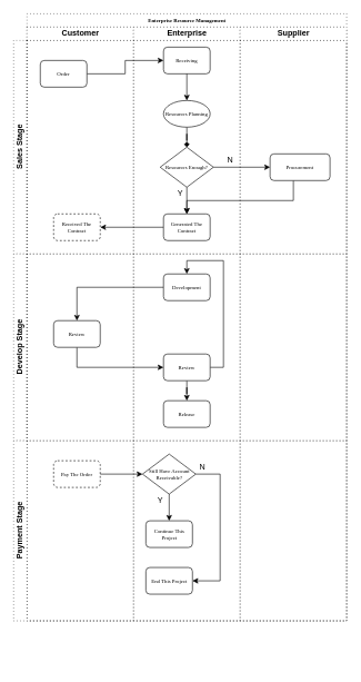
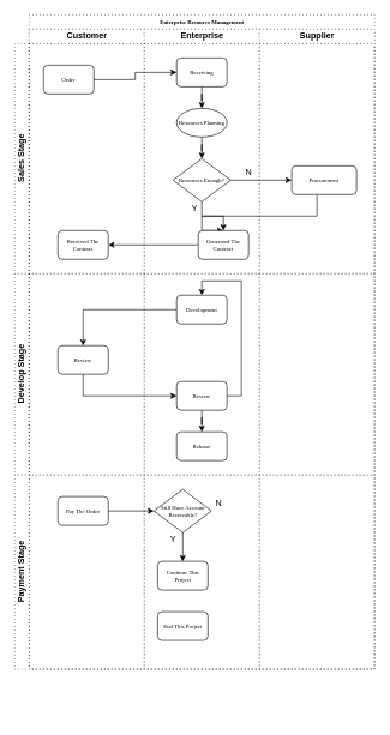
  <mxCell id="0" />
  <mxCell id="1" parent="0" />
  <mxCell id="2" value="" style="group" vertex="1" connectable="0" parent="1"><mxGeometry x="20" y="20" width="500" height="980" as="geometry" /></mxCell>
  <mxCell id="3" value="&lt;div&gt;Sales Stage&lt;/div&gt;" style="swimlane;html=1;startSize=20;horizontal=0;dashed=1;dashPattern=1 4;" parent="2" vertex="1"><mxGeometry y="40" width="500" height="320" as="geometry" /></mxCell>
  <mxCell id="4" value="Develop Stage" style="swimlane;html=1;startSize=20;horizontal=0;dashed=1;dashPattern=1 4;" parent="2" vertex="1"><mxGeometry y="360" width="500" height="280" as="geometry" /></mxCell>
  <mxCell id="5" value="" style="group" vertex="1" connectable="0" parent="2"><mxGeometry x="20" width="480" height="980" as="geometry" /></mxCell>
  <mxCell id="6" value="Enterprise Resource Management" style="swimlane;html=1;childLayout=stackLayout;startSize=20;rounded=0;shadow=0;labelBackgroundColor=none;strokeWidth=1;fontFamily=Verdana;fontSize=8;align=center;dashed=1;dashPattern=1 4;" parent="5" vertex="1"><mxGeometry width="480" height="910" as="geometry" /></mxCell>
  <mxCell id="7" style="edgeStyle=orthogonalEdgeStyle;rounded=1;html=1;labelBackgroundColor=none;startArrow=none;startFill=0;startSize=5;endArrow=classicThin;endFill=1;endSize=5;jettySize=auto;orthogonalLoop=1;strokeWidth=1;fontFamily=Verdana;fontSize=8" parent="6" edge="1"><mxGeometry relative="1" as="geometry"><mxPoint x="600" y="690" as="sourcePoint" /></mxGeometry></mxCell>
  <mxCell id="8" style="edgeStyle=orthogonalEdgeStyle;rounded=1;html=1;labelBackgroundColor=none;startArrow=none;startFill=0;startSize=5;endArrow=classicThin;endFill=1;endSize=5;jettySize=auto;orthogonalLoop=1;strokeWidth=1;fontFamily=Verdana;fontSize=8" parent="6" edge="1"><mxGeometry relative="1" as="geometry"><mxPoint x="770" y="690" as="sourcePoint" /></mxGeometry></mxCell>
  <mxCell id="9" style="edgeStyle=orthogonalEdgeStyle;rounded=1;html=1;labelBackgroundColor=none;startArrow=none;startFill=0;startSize=5;endArrow=classicThin;endFill=1;endSize=5;jettySize=auto;orthogonalLoop=1;strokeWidth=1;fontFamily=Verdana;fontSize=8" parent="6" edge="1"><mxGeometry relative="1" as="geometry"><mxPoint x="610" y="450" as="sourcePoint" /></mxGeometry></mxCell>
  <mxCell id="10" style="edgeStyle=orthogonalEdgeStyle;rounded=1;html=1;labelBackgroundColor=none;startArrow=none;startFill=0;startSize=5;endArrow=classicThin;endFill=1;endSize=5;jettySize=auto;orthogonalLoop=1;strokeColor=#000000;strokeWidth=1;fontFamily=Verdana;fontSize=8;fontColor=#000000;" parent="6" edge="1"><mxGeometry relative="1" as="geometry"><mxPoint x="610" y="610" as="targetPoint" /></mxGeometry></mxCell>
  <mxCell id="11" value="" style="group" vertex="1" connectable="0" parent="6"><mxGeometry y="20" width="320" height="890" as="geometry" /></mxCell>
  <mxCell id="12" value="Customer" style="swimlane;html=1;startSize=20;dashed=1;dashPattern=1 4;" parent="11" vertex="1"><mxGeometry width="160" height="890" as="geometry" /></mxCell>
- <mxCell id="13" value="Pay The Order" style="rounded=1;whiteSpace=wrap;html=1;shadow=0;labelBackgroundColor=none;strokeWidth=1;fontFamily=Verdana;fontSize=8;align=center;dashed=1;" vertex="1" parent="12"><mxGeometry x="40" y="650" width="70" height="40" as="geometry" /></mxCell>
+ <mxCell id="13" value="Pay The Order" style="rounded=1;whiteSpace=wrap;html=1;shadow=0;labelBackgroundColor=none;strokeWidth=1;fontFamily=Verdana;fontSize=8;align=center;" vertex="1" parent="12"><mxGeometry x="40" y="650" width="70" height="40" as="geometry" /></mxCell>
  <mxCell id="14" value="Enterprise" style="swimlane;html=1;startSize=20;dashed=1;dashPattern=1 4;" parent="11" vertex="1"><mxGeometry x="160" width="160" height="890" as="geometry" /></mxCell>
  <mxCell id="15" style="edgeStyle=orthogonalEdgeStyle;rounded=0;orthogonalLoop=1;jettySize=auto;html=1;" edge="1" parent="14" source="17" target="18"><mxGeometry relative="1" as="geometry" /></mxCell>
- <mxCell id="16" style="edgeStyle=orthogonalEdgeStyle;rounded=0;orthogonalLoop=1;jettySize=auto;html=1;entryX=1;entryY=0.5;entryDx=0;entryDy=0;" edge="1" parent="14" source="17" target="19"><mxGeometry relative="1" as="geometry"><Array as="points"><mxPoint x="130" y="670" /><mxPoint x="130" y="830" /></Array></mxGeometry></mxCell>
  <mxCell id="17" value="Still Have Account Receivable?" style="rhombus;whiteSpace=wrap;html=1;rounded=0;shadow=0;labelBackgroundColor=none;strokeWidth=1;fontFamily=Verdana;fontSize=8;align=center;" vertex="1" parent="14"><mxGeometry x="13.5" y="640" width="80" height="60" as="geometry" /></mxCell>
  <mxCell id="18" value="Continue This Project" style="rounded=1;whiteSpace=wrap;html=1;shadow=0;labelBackgroundColor=none;strokeWidth=1;fontFamily=Verdana;fontSize=8;align=center;" vertex="1" parent="14"><mxGeometry x="18.5" y="740" width="70" height="40" as="geometry" /></mxCell>
  <mxCell id="19" value="End This Project" style="rounded=1;whiteSpace=wrap;html=1;shadow=0;labelBackgroundColor=none;strokeWidth=1;fontFamily=Verdana;fontSize=8;align=center;" vertex="1" parent="14"><mxGeometry x="18.5" y="810" width="70" height="40" as="geometry" /></mxCell>
  <mxCell id="20" value="N" style="text;html=1;resizable=0;autosize=1;align=center;verticalAlign=middle;points=[];fillColor=none;strokeColor=none;rounded=0;" vertex="1" parent="14"><mxGeometry x="93" y="650" width="20" height="20" as="geometry" /></mxCell>
  <mxCell id="21" value="Y" style="text;html=1;resizable=0;autosize=1;align=center;verticalAlign=middle;points=[];fillColor=none;strokeColor=none;rounded=0;" vertex="1" parent="14"><mxGeometry x="30" y="700" width="20" height="20" as="geometry" /></mxCell>
  <mxCell id="22" style="edgeStyle=orthogonalEdgeStyle;rounded=0;orthogonalLoop=1;jettySize=auto;html=1;" edge="1" parent="11" source="13" target="17"><mxGeometry relative="1" as="geometry" /></mxCell>
  <mxCell id="23" value="Supplier" style="swimlane;html=1;startSize=20;dashed=1;dashPattern=1 4;" vertex="1" parent="5"><mxGeometry x="320" y="20" width="160" height="890" as="geometry"><mxRectangle x="510" y="100" width="80" height="20" as="alternateBounds" /></mxGeometry></mxCell>
  <mxCell id="24" value="" style="edgeStyle=orthogonalEdgeStyle;rounded=0;orthogonalLoop=1;jettySize=auto;html=1;" edge="1" parent="5" source="26" target="25"><mxGeometry relative="1" as="geometry" /></mxCell>
- <mxCell id="25" value="Receiving" style="rounded=1;whiteSpace=wrap;html=1;shadow=0;labelBackgroundColor=none;strokeWidth=1;fontFamily=Verdana;fontSize=8;align=center;" vertex="1" parent="5"><mxGeometry x="205" y="50" width="70" height="40" as="geometry" /></mxCell>
+ <mxCell id="25" value="Receiving" style="rounded=1;whiteSpace=wrap;html=1;shadow=0;labelBackgroundColor=none;strokeWidth=1;fontFamily=Verdana;fontSize=8;align=center;" vertex="1" parent="5"><mxGeometry x="205" y="60" width="70" height="40" as="geometry" /></mxCell>
  <mxCell id="26" value="Order" style="rounded=1;whiteSpace=wrap;html=1;shadow=0;labelBackgroundColor=none;strokeWidth=1;fontFamily=Verdana;fontSize=8;align=center;" parent="5" vertex="1"><mxGeometry x="20" y="70" width="70" height="40" as="geometry" /></mxCell>
  <mxCell id="27" style="edgeStyle=orthogonalEdgeStyle;rounded=0;orthogonalLoop=1;jettySize=auto;html=1;entryX=0.5;entryY=0;entryDx=0;entryDy=0;" edge="1" parent="5" source="28" target="37"><mxGeometry relative="1" as="geometry"><Array as="points"><mxPoint x="400" y="280" /><mxPoint x="240" y="280" /></Array></mxGeometry></mxCell>
  <mxCell id="28" value="Procurement" style="rounded=1;whiteSpace=wrap;html=1;shadow=0;labelBackgroundColor=none;strokeWidth=1;fontFamily=Verdana;fontSize=8;align=center;" vertex="1" parent="5"><mxGeometry x="365" y="210" width="90" height="40" as="geometry" /></mxCell>
- <mxCell id="29" style="edgeStyle=orthogonalEdgeStyle;rounded=0;orthogonalLoop=1;jettySize=auto;html=1;endArrow=diamond;" edge="1" parent="5" source="30" target="34"><mxGeometry relative="1" as="geometry" /></mxCell>
+ <mxCell id="29" style="edgeStyle=orthogonalEdgeStyle;rounded=0;orthogonalLoop=1;jettySize=auto;html=1;" edge="1" parent="5" source="30" target="34"><mxGeometry relative="1" as="geometry" /></mxCell>
  <mxCell id="30" value="Resources Planning" style="ellipse;whiteSpace=wrap;html=1;shadow=0;labelBackgroundColor=none;strokeWidth=1;fontFamily=Verdana;fontSize=8;align=center;" vertex="1" parent="5"><mxGeometry x="205" y="130" width="70" height="40" as="geometry" /></mxCell>
  <mxCell id="31" value="" style="edgeStyle=orthogonalEdgeStyle;rounded=0;orthogonalLoop=1;jettySize=auto;html=1;" edge="1" parent="5" source="25" target="30"><mxGeometry relative="1" as="geometry" /></mxCell>
  <mxCell id="32" style="edgeStyle=orthogonalEdgeStyle;rounded=0;orthogonalLoop=1;jettySize=auto;html=1;" edge="1" parent="5" source="34" target="28"><mxGeometry relative="1" as="geometry" /></mxCell>
  <mxCell id="33" style="edgeStyle=orthogonalEdgeStyle;rounded=0;orthogonalLoop=1;jettySize=auto;html=1;" edge="1" parent="5" source="34" target="37"><mxGeometry relative="1" as="geometry" /></mxCell>
  <mxCell id="34" value="Resources Enough?" style="rhombus;whiteSpace=wrap;html=1;rounded=0;shadow=0;labelBackgroundColor=none;strokeWidth=1;fontFamily=Verdana;fontSize=8;align=center;" vertex="1" parent="5"><mxGeometry x="200" y="200" width="80" height="60" as="geometry" /></mxCell>
  <mxCell id="35" value="N" style="text;html=1;resizable=0;autosize=1;align=center;verticalAlign=middle;points=[];fillColor=none;strokeColor=none;rounded=0;" vertex="1" parent="5"><mxGeometry x="295" y="210" width="20" height="20" as="geometry" /></mxCell>
  <mxCell id="36" style="edgeStyle=orthogonalEdgeStyle;rounded=0;orthogonalLoop=1;jettySize=auto;html=1;" edge="1" parent="5" source="37" target="39"><mxGeometry relative="1" as="geometry" /></mxCell>
- <mxCell id="37" value="&lt;div&gt;Generated The Contract&lt;/div&gt;" style="rounded=1;whiteSpace=wrap;html=1;shadow=0;labelBackgroundColor=none;strokeWidth=1;fontFamily=Verdana;fontSize=8;align=center;" vertex="1" parent="5"><mxGeometry x="205" y="300" width="70" height="40" as="geometry" /></mxCell>
+ <mxCell id="37" value="&lt;div&gt;Generated The Contract&lt;/div&gt;" style="rounded=1;whiteSpace=wrap;html=1;shadow=0;labelBackgroundColor=none;strokeWidth=1;fontFamily=Verdana;fontSize=8;align=center;" vertex="1" parent="5"><mxGeometry x="235" y="300" width="70" height="40" as="geometry" /></mxCell>
  <mxCell id="38" value="Y" style="text;html=1;resizable=0;autosize=1;align=center;verticalAlign=middle;points=[];fillColor=none;strokeColor=none;rounded=0;" vertex="1" parent="5"><mxGeometry x="220" y="260" width="20" height="20" as="geometry" /></mxCell>
- <mxCell id="39" value="Received The Contract" style="rounded=1;whiteSpace=wrap;html=1;shadow=0;labelBackgroundColor=none;strokeWidth=1;fontFamily=Verdana;fontSize=8;align=center;dashed=1;" vertex="1" parent="5"><mxGeometry x="40" y="300" width="70" height="40" as="geometry" /></mxCell>
+ <mxCell id="39" value="Received The Contract" style="rounded=1;whiteSpace=wrap;html=1;shadow=0;labelBackgroundColor=none;strokeWidth=1;fontFamily=Verdana;fontSize=8;align=center;" vertex="1" parent="5"><mxGeometry x="40" y="300" width="70" height="40" as="geometry" /></mxCell>
  <mxCell id="40" style="edgeStyle=orthogonalEdgeStyle;rounded=0;orthogonalLoop=1;jettySize=auto;html=1;" edge="1" parent="5" source="41" target="43"><mxGeometry relative="1" as="geometry" /></mxCell>
  <mxCell id="41" value="Development" style="rounded=1;whiteSpace=wrap;html=1;shadow=0;labelBackgroundColor=none;strokeWidth=1;fontFamily=Verdana;fontSize=8;align=center;" parent="5" vertex="1"><mxGeometry x="205" y="390" width="70" height="40" as="geometry" /></mxCell>
  <mxCell id="42" style="edgeStyle=orthogonalEdgeStyle;rounded=0;orthogonalLoop=1;jettySize=auto;html=1;entryX=0;entryY=0.5;entryDx=0;entryDy=0;" edge="1" parent="5" source="43" target="46"><mxGeometry relative="1" as="geometry"><Array as="points"><mxPoint x="75" y="530" /></Array></mxGeometry></mxCell>
  <mxCell id="43" value="Review" style="rounded=1;whiteSpace=wrap;html=1;shadow=0;labelBackgroundColor=none;strokeWidth=1;fontFamily=Verdana;fontSize=8;align=center;" parent="5" vertex="1"><mxGeometry x="40" y="460" width="70" height="40" as="geometry" /></mxCell>
  <mxCell id="44" style="edgeStyle=orthogonalEdgeStyle;rounded=0;orthogonalLoop=1;jettySize=auto;html=1;entryX=0.5;entryY=0;entryDx=0;entryDy=0;" edge="1" parent="5" source="46" target="41"><mxGeometry relative="1" as="geometry"><Array as="points"><mxPoint x="295" y="530" /><mxPoint x="295" y="370" /><mxPoint x="240" y="370" /></Array></mxGeometry></mxCell>
  <mxCell id="45" style="edgeStyle=orthogonalEdgeStyle;rounded=0;orthogonalLoop=1;jettySize=auto;html=1;" edge="1" parent="5" source="46" target="47"><mxGeometry relative="1" as="geometry" /></mxCell>
  <mxCell id="46" value="Review" style="rounded=1;whiteSpace=wrap;html=1;shadow=0;labelBackgroundColor=none;strokeWidth=1;fontFamily=Verdana;fontSize=8;align=center;" vertex="1" parent="5"><mxGeometry x="205" y="510" width="70" height="40" as="geometry" /></mxCell>
  <mxCell id="47" value="Release" style="rounded=1;whiteSpace=wrap;html=1;shadow=0;labelBackgroundColor=none;strokeWidth=1;fontFamily=Verdana;fontSize=8;align=center;" vertex="1" parent="5"><mxGeometry x="205" y="580" width="70" height="40" as="geometry" /></mxCell>
  <mxCell id="48" value="Payment Stage" style="swimlane;html=1;startSize=20;horizontal=0;dashed=1;dashPattern=1 4;" vertex="1" parent="1"><mxGeometry x="20" y="660" width="500" height="270" as="geometry" /></mxCell>
